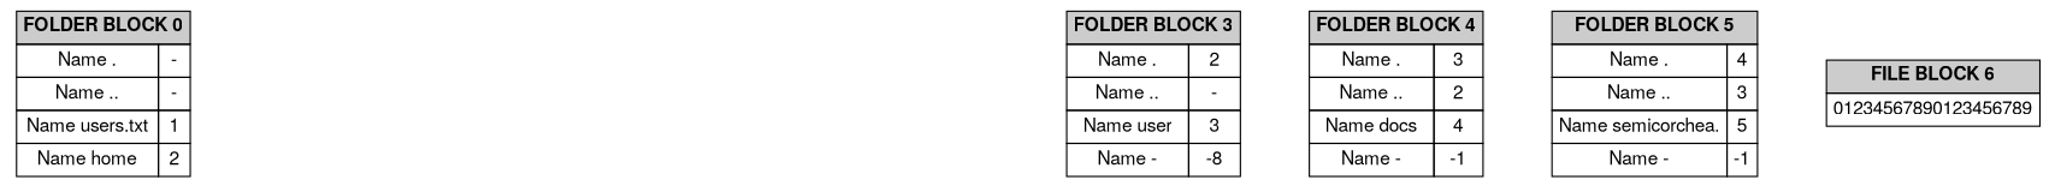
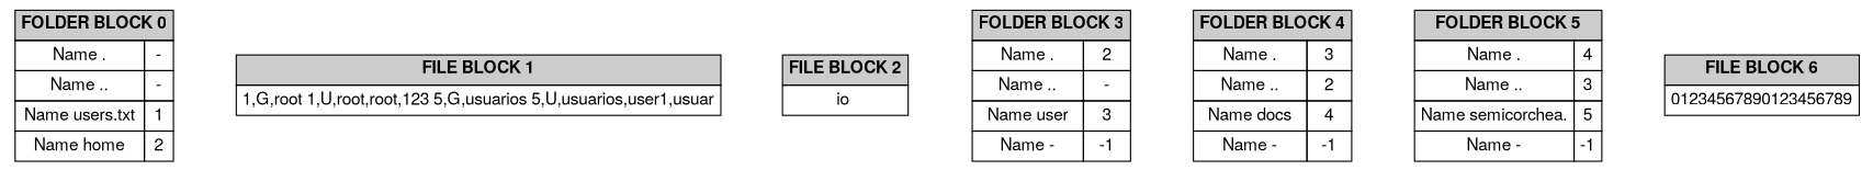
  digraph {
    nodesep=0.5
    rankdir=TB
    ranksep=0.4
    splines=true
    node [fontname="Helvetica, Arial, sans-serif" shape=none]
    n1 [label=< 		<table border="0" cellborder="1" cellspacing="0" cellpadding="4"> 			<tr><td colspan="2" bgcolor="#CCCCCC"><b>FOLDER BLOCK 0</b></td></tr> 	<tr><td>Name .</td><td>-</td></tr><tr><td>Name ..</td><td>-</td></tr><tr><td>Name users.txt</td><td>1</td></tr><tr><td>Name home</td><td>2</td></tr></table>>]
-   n4 [label=< 		<table border="0" cellborder="1" cellspacing="0" cellpadding="4"> 			<tr><td colspan="2" bgcolor="#CCCCCC"><b>FOLDER BLOCK 3</b></td></tr> 	<tr><td>Name .</td><td>2</td></tr><tr><td>Name ..</td><td>-</td></tr><tr><td>Name user</td><td>3</td></tr><tr><td>Name -</td><td>-8</td></tr></table>>]
+   n2 [label=< 		<table border="0" cellborder="1" cellspacing="0" cellpadding="4"> 			<tr><td colspan="2" bgcolor="#CCCCCC"><b>FILE BLOCK 1</b></td></tr> 	<tr><td colspan="2">1,G,root 1,U,root,root,123 5,G,usuarios 5,U,usuarios,user1,usuar</td></tr></table>>]
+   n3 [label=< 		<table border="0" cellborder="1" cellspacing="0" cellpadding="4"> 			<tr><td colspan="2" bgcolor="#CCCCCC"><b>FILE BLOCK 2</b></td></tr> 	<tr><td colspan="2">io </td></tr></table>>]
+   n4 [label=< 		<table border="0" cellborder="1" cellspacing="0" cellpadding="4"> 			<tr><td colspan="2" bgcolor="#CCCCCC"><b>FOLDER BLOCK 3</b></td></tr> 	<tr><td>Name .</td><td>2</td></tr><tr><td>Name ..</td><td>-</td></tr><tr><td>Name user</td><td>3</td></tr><tr><td>Name -</td><td>-1</td></tr></table>>]
    n5 [label=< 		<table border="0" cellborder="1" cellspacing="0" cellpadding="4"> 			<tr><td colspan="2" bgcolor="#CCCCCC"><b>FOLDER BLOCK 4</b></td></tr> 	<tr><td>Name .</td><td>3</td></tr><tr><td>Name ..</td><td>2</td></tr><tr><td>Name docs</td><td>4</td></tr><tr><td>Name -</td><td>-1</td></tr></table>>]
    n6 [label=< 		<table border="0" cellborder="1" cellspacing="0" cellpadding="4"> 			<tr><td colspan="2" bgcolor="#CCCCCC"><b>FOLDER BLOCK 5</b></td></tr> 	<tr><td>Name .</td><td>4</td></tr><tr><td>Name ..</td><td>3</td></tr><tr><td>Name semicorchea.</td><td>5</td></tr><tr><td>Name -</td><td>-1</td></tr></table>>]
    n7 [label=< 		<table border="0" cellborder="1" cellspacing="0" cellpadding="4"> 			<tr><td colspan="2" bgcolor="#CCCCCC"><b>FILE BLOCK 6</b></td></tr> 	<tr><td colspan="2">01234567890123456789</td></tr></table>>]
  }
